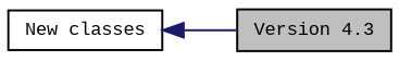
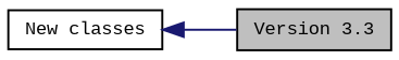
  digraph {
    rankdir=LR
    fontname="Liberation Mono"
    node [color=black fontname="Liberation Mono" fontsize=9 shape=record]
-   n1 [fillcolor=grey75 fontcolor=black height=0.2 label="Version 4.3" style=filled width=0.4]
+   n1 [fillcolor=grey75 fontcolor=black height=0.2 label="Version 3.3" style=filled width=0.4]
    n2 [height=0.2 label="New classes" width=0.4]
    n2 -> n1 [color=midnightblue dir=back fontname="Liberation Mono" fontsize=9 labelfontname=Arial labelfontsize=9 shape=plaintext style=solid]
  }
